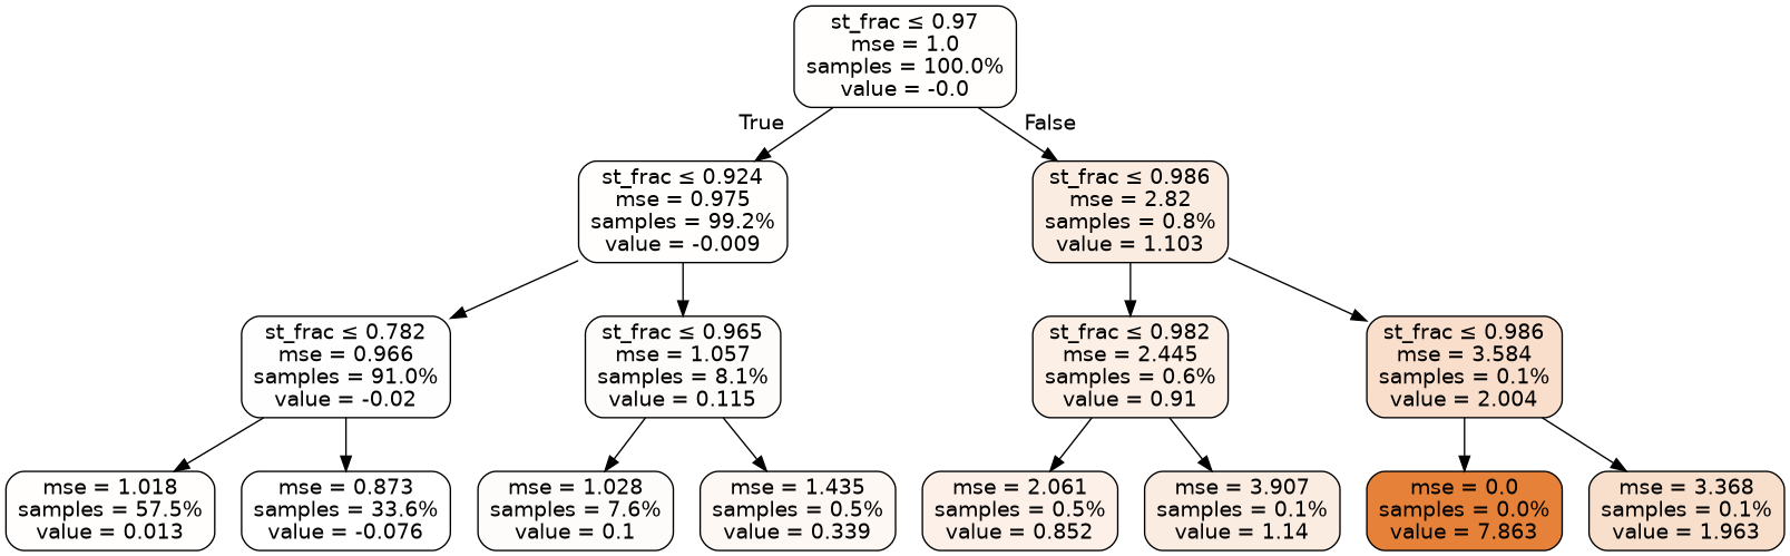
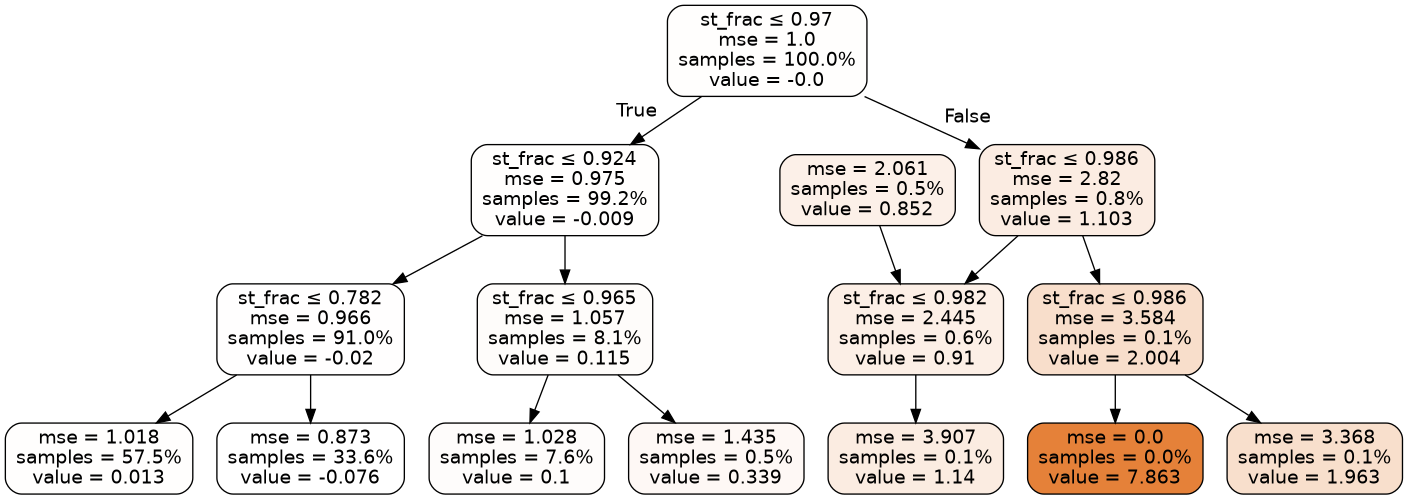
  digraph {
    node [color=black fillcolor="#fffefd" fontname=helvetica shape=box style="filled, rounded"]
    edge [fontname=helvetica]
    n1 [label=<st_frac &le; 0.97<br/>mse = 1.0<br/>samples = 100.0%<br/>value = -0.0>]
    n2 [label=<st_frac &le; 0.924<br/>mse = 0.975<br/>samples = 99.2%<br/>value = -0.009>]
    n3 [fillcolor="#fbece2" label=<st_frac &le; 0.986<br/>mse = 2.82<br/>samples = 0.8%<br/>value = 1.103>]
    n4 [fillcolor="#fffefe" label=<st_frac &le; 0.782<br/>mse = 0.966<br/>samples = 91.0%<br/>value = -0.02>]
    n5 [fillcolor="#fefcfa" label=<st_frac &le; 0.965<br/>mse = 1.057<br/>samples = 8.1%<br/>value = 0.115>]
    n6 [fillcolor="#fcefe6" label=<st_frac &le; 0.982<br/>mse = 2.445<br/>samples = 0.6%<br/>value = 0.91>]
    n7 [fillcolor="#f8decb" label=<st_frac &le; 0.986<br/>mse = 3.584<br/>samples = 0.1%<br/>value = 2.004>]
    n8 [label=<mse = 1.018<br/>samples = 57.5%<br/>value = 0.013>]
    n9 [fillcolor="#ffffff" label=<mse = 0.873<br/>samples = 33.6%<br/>value = -0.076>]
    n10 [fillcolor="#fefcfb" label=<mse = 1.028<br/>samples = 7.6%<br/>value = 0.1>]
    n11 [fillcolor="#fef8f5" label=<mse = 1.435<br/>samples = 0.5%<br/>value = 0.339>]
    n12 [fillcolor="#fcf0e8" label=<mse = 2.061<br/>samples = 0.5%<br/>value = 0.852>]
    n13 [fillcolor="#fbece1" label=<mse = 3.907<br/>samples = 0.1%<br/>value = 1.14>]
    n14 [fillcolor="#e58139" label=<mse = 0.0<br/>samples = 0.0%<br/>value = 7.863>]
    n15 [fillcolor="#f8dfcc" label=<mse = 3.368<br/>samples = 0.1%<br/>value = 1.963>]
    n1 -> n2 [headlabel=True labelangle=45 labeldistance=2.5]
    n1 -> n3 [headlabel=False labelangle=-45 labeldistance=2.5]
    n2 -> n4
    n2 -> n5
    n3 -> n6
    n3 -> n7
    n4 -> n8
    n4 -> n9
    n5 -> n10
    n5 -> n11
-   n6 -> n12
+   n12 -> n6
    n6 -> n13
    n7 -> n14
    n7 -> n15
  }
